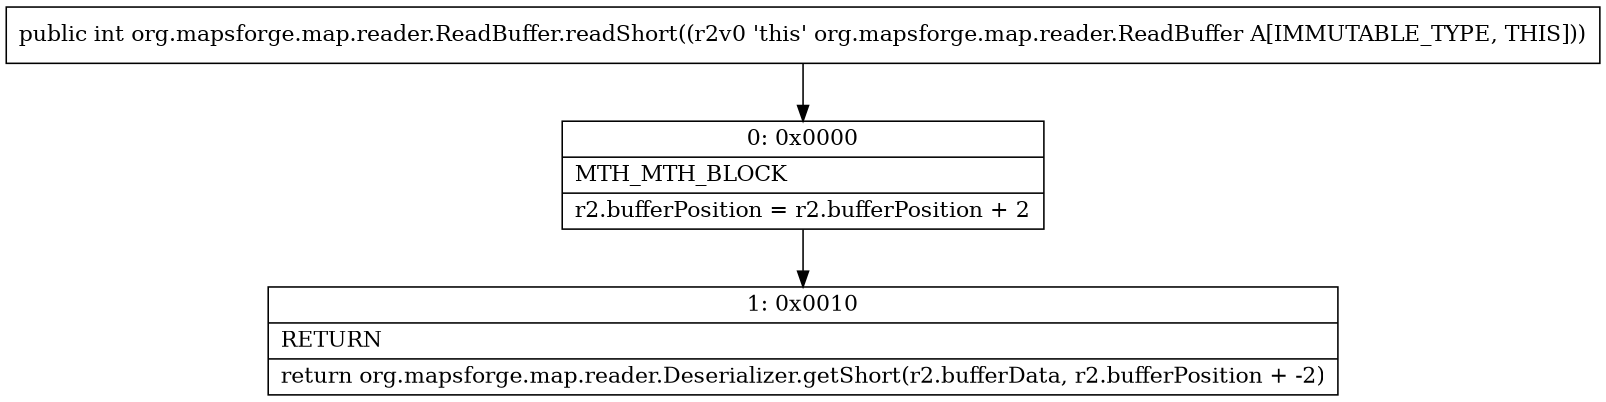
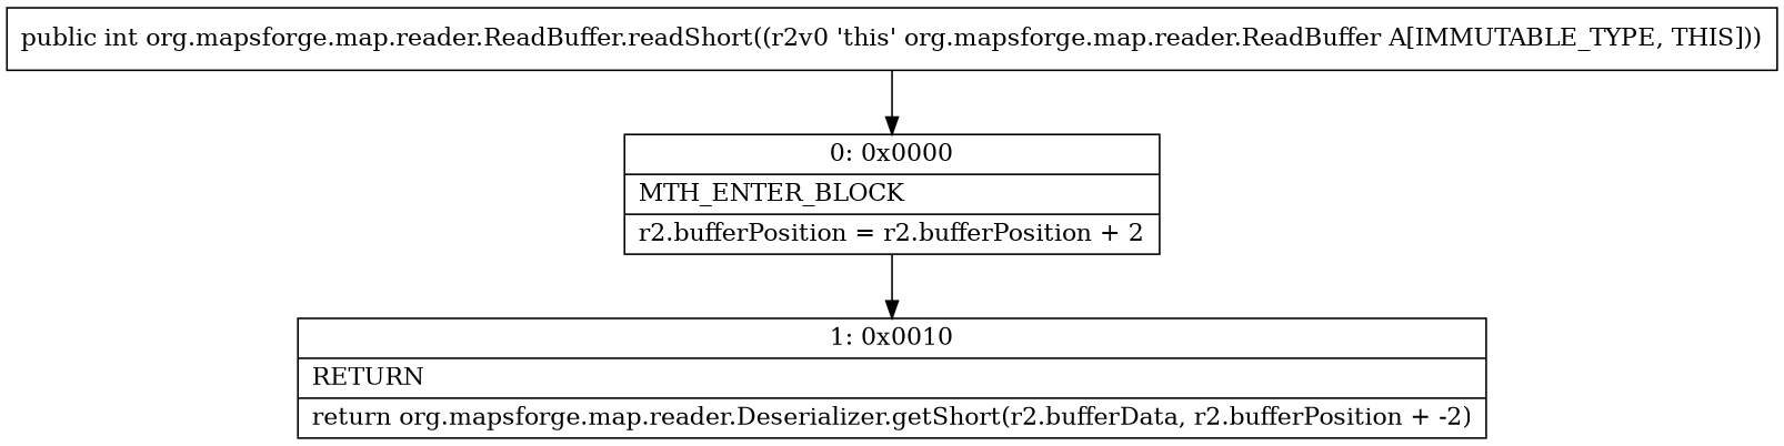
  digraph {
    node [shape=record]
-   n1 [label="{0\:\ 0x0000|MTH_MTH_BLOCK\l|r2.bufferPosition = r2.bufferPosition + 2\l}"]
+   n1 [label="{0\:\ 0x0000|MTH_ENTER_BLOCK\l|r2.bufferPosition = r2.bufferPosition + 2\l}"]
    n2 [label="{1\:\ 0x0010|RETURN\l|return org.mapsforge.map.reader.Deserializer.getShort(r2.bufferData, r2.bufferPosition + \-2)\l}"]
    n3 [label="{public int org.mapsforge.map.reader.ReadBuffer.readShort((r2v0 'this' org.mapsforge.map.reader.ReadBuffer A[IMMUTABLE_TYPE, THIS])) }"]
    n1 -> n2
    n3 -> n1
  }
